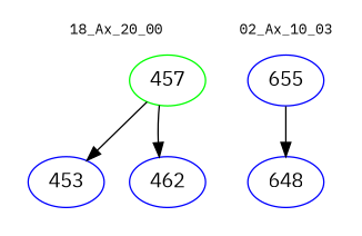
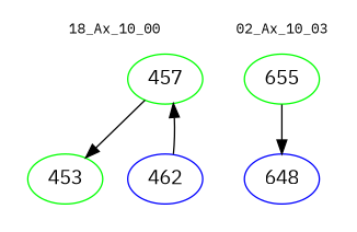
  digraph {
    fontname="IBM Plex Mono"
    node [color=blue fontname="IBM Plex Mono"]
    edge [color=black fontname="IBM Plex Mono"]
    n1 [color=green label=457]
-   n2 [label=453]
+   n2 [color=green label=453]
    n3 [label=462]
-   n4 [label=655]
+   n4 [color=green label=655]
    n5 [label=648]
    subgraph cluster_1 {
      color=white
      fontsize=10
-     label="18_Ax_20_00"
+     label="18_Ax_10_00"
      n1
      n2
      n3
    }
    subgraph cluster_2 {
      color=white
      fontsize=10
      label="02_Ax_10_03"
      n4
      n5
    }
    n1 -> n2
-   n1 -> n3
+   n3 -> n1
    n4 -> n5
  }
